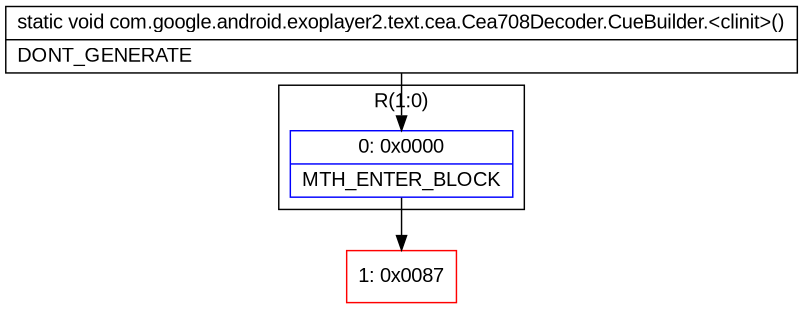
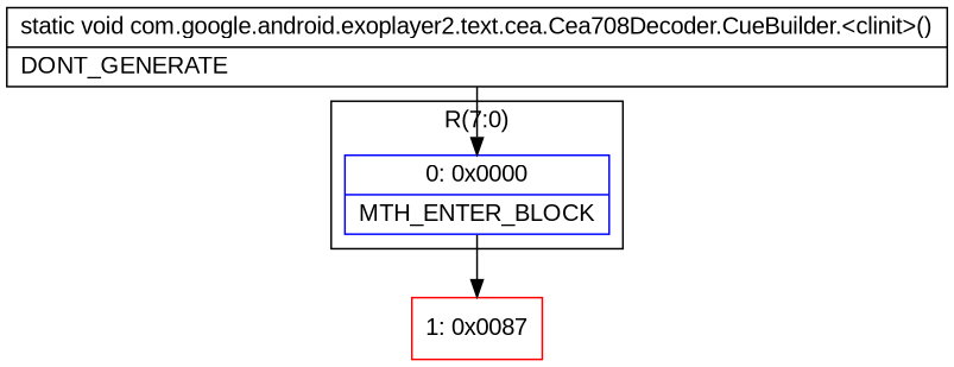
  digraph {
    fontname="Liberation Sans"
    node [shape=record fontname="Liberation Sans"]
    edge [fontname="Liberation Sans"]
    n1 [color=blue label="{0\:\ 0x0000|MTH_ENTER_BLOCK\l}"]
    n2 [color=red label="{1\:\ 0x0087}"]
    n3 [label="{static void com.google.android.exoplayer2.text.cea.Cea708Decoder.CueBuilder.\<clinit\>()  | DONT_GENERATE\l}"]
    subgraph cluster_1 {
-     label="R(1:0)"
+     label="R(7:0)"
      n1
    }
    n1 -> n2
    n3 -> n1
  }
